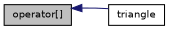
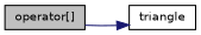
  digraph {
    rankdir=LR
    node [color=black fontname=Helvetica fontsize=10 shape=record style=filled]
    n1 [fillcolor=grey75 fontcolor=black height=0.2 label="operator[]" width=0.4]
    n2 [fillcolor=white height=0.2 label=triangle width=0.4]
-   n2 -> n1 [color=midnightblue fontname=Helvetica fontsize=10 labelfontname=Helvetica labelfontsize=10 style=solid]
+   n1 -> n2 [color=midnightblue fontname=Helvetica fontsize=10 labelfontname=Helvetica labelfontsize=10 style=solid]
  }
